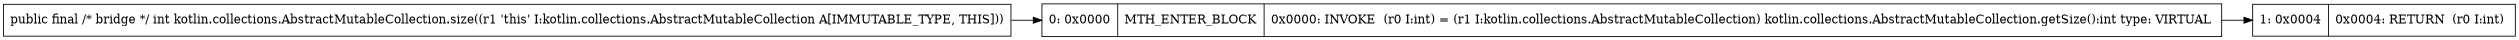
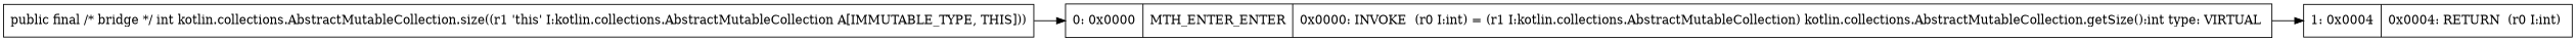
  digraph {
    rankdir=LR
    node [shape=record]
-   n1 [label="{0\:\ 0x0000|MTH_ENTER_BLOCK\l|0x0000: INVOKE  (r0 I:int) = (r1 I:kotlin.collections.AbstractMutableCollection) kotlin.collections.AbstractMutableCollection.getSize():int type: VIRTUAL \l}"]
+   n1 [label="{0\:\ 0x0000|MTH_ENTER_ENTER\l|0x0000: INVOKE  (r0 I:int) = (r1 I:kotlin.collections.AbstractMutableCollection) kotlin.collections.AbstractMutableCollection.getSize():int type: VIRTUAL \l}"]
    n2 [label="{1\:\ 0x0004|0x0004: RETURN  (r0 I:int) \l}"]
    n3 [label="{public final \/* bridge *\/ int kotlin.collections.AbstractMutableCollection.size((r1 'this' I:kotlin.collections.AbstractMutableCollection A[IMMUTABLE_TYPE, THIS])) }"]
    n1 -> n2
    n3 -> n1
  }
